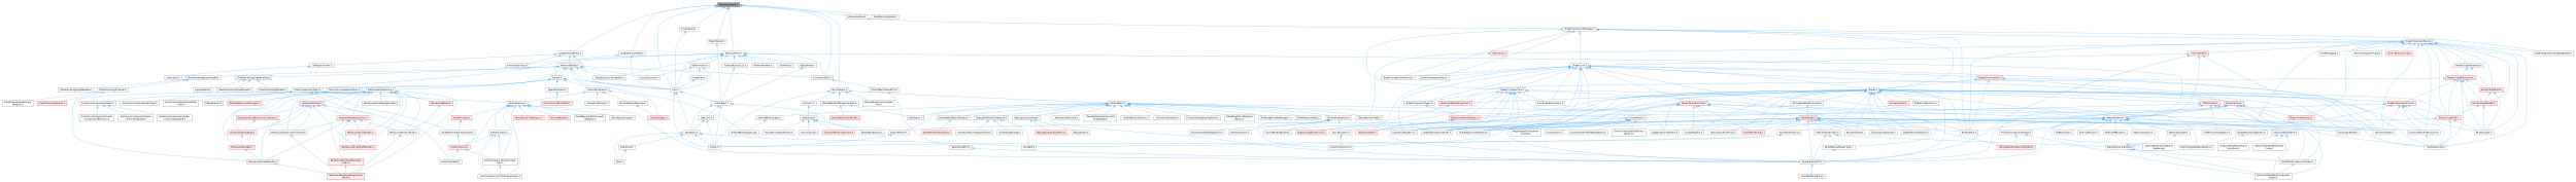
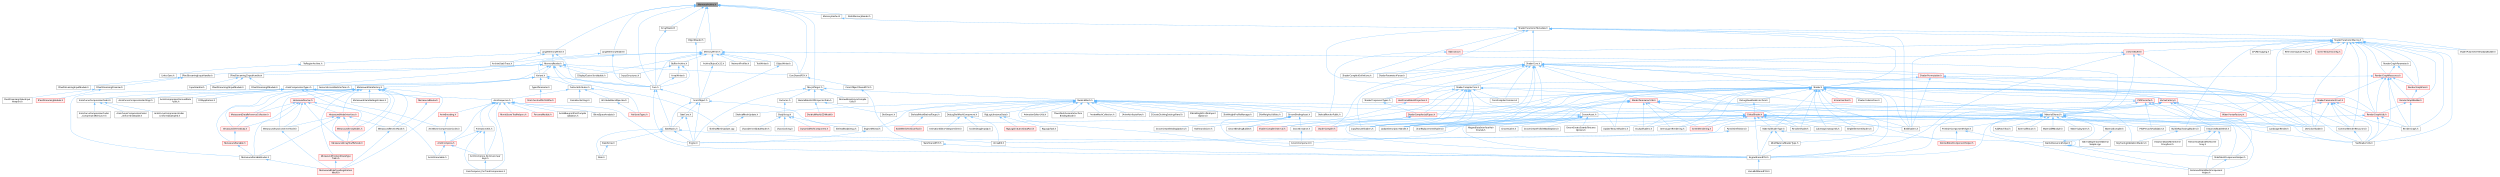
  digraph {
    fontname="Noto Sans"
    node [color=grey40 fillcolor=white fontname="Noto Sans" fontsize=10 shape=box style=filled]
    edge [color=steelblue1 dir=back fontname="Noto Sans" fontsize=10 labelfontname=Helvetica labelfontsize=10 style=solid]
    n1 [color=gray40 fillcolor=grey60 fontcolor=black height=0.2 label="MemoryArchive.h" width=0.4]
    n2 [height=0.2 label="ArrayReader.h" width=0.4]
    n3 [height=0.2 label="Core.h" width=0.4]
    n4 [height=0.2 label="CoreSharedPCH.h" width=0.4]
    n5 [height=0.2 label="LargeMemoryReader.h" width=0.4]
    n6 [height=0.2 label="LargeMemoryWriter.h" width=0.4]
    n7 [height=0.2 label="MemoryHasher.h" width=0.4]
    n8 [height=0.2 label="MemoryWriter.h" width=0.4]
    n9 [height=0.2 label="MorphTarget.h" width=0.4]
    n10 [height=0.2 label="ObjectReader.h" width=0.4]
    n11 [height=0.2 label="StaticMemoryReader.h" width=0.4]
    n12 [height=0.2 label="CoreUObject.h" width=0.4]
    n13 [height=0.2 label="Engine.h" width=0.4]
    n14 [height=0.2 label="SlateBasics.h" width=0.4]
    n15 [height=0.2 label="CoreUObjectSharedPCH.h" width=0.4]
    n16 [height=0.2 label="ArchiveStackTrace.h" width=0.4]
    n17 [height=0.2 label="MemoryReader.h" width=0.4]
    n18 [height=0.2 label="FileRegionArchive.h" width=0.4]
    n19 [height=0.2 label="ShaderParameterMetadata.h" width=0.4]
    n20 [height=0.2 label="AnimCompressionTypes.h" width=0.4]
    n21 [height=0.2 label="IDisplayClusterSerializable.h" width=0.4]
    n22 [height=0.2 label="IPixelStreaming2InputHandler.h" width=0.4]
    n23 [height=0.2 label="IPixelStreamingInputHandler.h" width=0.4]
    n24 [height=0.2 label="InputStructures.h" width=0.4]
    n25 [height=0.2 label="SkeletalMeshUpdate.cpp" width=0.4]
    n26 [height=0.2 label="Variant.h" width=0.4]
    n27 [height=0.2 label="MaterialShared.h" width=0.4]
    n28 [height=0.2 label="ArchiveObjectCrc32.h" width=0.4]
    n29 [height=0.2 label="BufferArchive.h" width=0.4]
    n30 [height=0.2 label="NetworkProfiler.h" width=0.4]
    n31 [height=0.2 label="ObjectWriter.h" width=0.4]
    n32 [height=0.2 label="TraitWriter.h" width=0.4]
    n33 [height=0.2 label="Factories.h" width=0.4]
    n34 [height=0.2 label="SkeletalMesh.h" width=0.4]
    n35 [height=0.2 label="SkeletalMeshLODImporterData.h" width=0.4]
    n36 [height=0.2 label="SkinnedAssetAsyncCompile\lUtils.h" width=0.4]
    n37 [height=0.2 label="EngineMinimal.h" width=0.4]
    n38 [height=0.2 label="SlateCore.h" width=0.4]
    n39 [height=0.2 label="Slate.h" width=0.4]
    n40 [height=0.2 label="SlateExtras.h" width=0.4]
    n41 [height=0.2 label="UnrealEd.h" width=0.4]
    n42 [height=0.2 label="SlateSharedPCH.h" width=0.4]
    n43 [height=0.2 label="EngineSharedPCH.h" width=0.4]
    n44 [height=0.2 label="UnrealEdSharedPCH.h" width=0.4]
    n45 [height=0.2 label="LinkerSave.h" width=0.4]
    n46 [height=0.2 label="BinkShaders.h" width=0.4]
    n47 [height=0.2 label="Shader.h" width=0.4]
    n48 [height=0.2 label="ShaderCompilerCore.h" width=0.4]
    n49 [height=0.2 label="ShaderCompilerDefinitions.h" width=0.4]
    n50 [height=0.2 label="ShaderCore.h" width=0.4]
    n51 [height=0.2 label="ShaderParameterParser.h" width=0.4]
    n52 [height=0.2 label="ShaderParameterMacros.h" width=0.4]
    n53 [height=0.2 label="ShaderParameterMetadataBuilder.h" width=0.4]
    n54 [height=0.2 label="ClearReplacementShaders.h" width=0.4]
    n55 [height=0.2 label="CommonRenderResources.h" width=0.4]
    n56 [height=0.2 label="PixelShaderUtils.h" width=0.4]
    n57 [height=0.2 label="CopyTextureShaders.h" width=0.4]
    n58 [height=0.2 label="CubemapUnwrapUtils.h" width=0.4]
    n59 [height=0.2 label="DebugViewModeInterface.h" width=0.4]
    n60 [height=0.2 label="MaterialShaderType.h" width=0.4]
    n61 [height=0.2 label="MeshMaterialShaderType.h" width=0.4]
    n62 [height=0.2 label="OculusShaders.h" width=0.4]
    n63 [height=0.2 label="OneColorShader.h" width=0.4]
    n64 [height=0.2 label="ResolveShader.h" width=0.4]
    n65 [color=red fillcolor="#FFF0F0" height=0.2 label="ScreenRendering.h" width=0.4]
    n66 [height=0.2 label="SimpleElementShaders.h" width=0.4]
    n67 [height=0.2 label="StereoLayerRendering.h" width=0.4]
    n68 [height=0.2 label="UpdateDescriptorHandle.h" width=0.4]
    n69 [height=0.2 label="UpdateTextureShaders.h" width=0.4]
    n70 [color=red fillcolor="#FFF0F0" height=0.2 label="HairStrandsMeshProjection.h" width=0.4]
    n71 [color=red fillcolor="#FFF0F0" height=0.2 label="InteractiveTool.h" width=0.4]
    n72 [color=red fillcolor="#FFF0F0" height=0.2 label="PSOPrecache.h" width=0.4]
    n73 [color=red fillcolor="#FFF0F0" height=0.2 label="RenderGraphUtils.h" width=0.4]
    n74 [height=0.2 label="ShaderCodeArchive.h" width=0.4]
    n75 [color=red fillcolor="#FFF0F0" height=0.2 label="ShaderCompiler.h" width=0.4]
    n76 [color=red fillcolor="#FFF0F0" height=0.2 label="ShaderCompilerJobTypes.h" width=0.4]
    n77 [color=red fillcolor="#FFF0F0" height=0.2 label="ShaderParameterStruct.h" width=0.4]
    n78 [color=red fillcolor="#FFF0F0" height=0.2 label="VertexFactory.h" width=0.4]
    n79 [height=0.2 label="RayTracingValidationShaders.h" width=0.4]
    n80 [color=red fillcolor="#FFF0F0" height=0.2 label="ShaderCompilerInternal.h" width=0.4]
    n81 [height=0.2 label="CrossCompilerCommon.h" width=0.4]
    n82 [height=0.2 label="ShaderPreprocessTypes.h" width=0.4]
    n83 [color=red fillcolor="#FFF0F0" height=0.2 label="ShaderParameterUtils.h" width=0.4]
    n84 [color=red fillcolor="#FFF0F0" height=0.2 label="ShaderPermutation.h" width=0.4]
    n85 [height=0.2 label="BuiltInRayTracingShaders.h" width=0.4]
    n86 [height=0.2 label="RenderGraph.h" width=0.4]
    n87 [color=red fillcolor="#FFF0F0" height=0.2 label="WaterVertexFactory.h" width=0.4]
    n88 [height=0.2 label="GPUMessaging.h" width=0.4]
    n89 [color=red fillcolor="#FFF0F0" height=0.2 label="Matrix3x4.h" width=0.4]
    n90 [height=0.2 label="ReflectionCaptureProxy.h" width=0.4]
    n91 [color=red fillcolor="#FFF0F0" height=0.2 label="RenderGraphBuilder.h" width=0.4]
    n92 [height=0.2 label="RenderGraphParameter.h" width=0.4]
    n93 [color=red fillcolor="#FFF0F0" height=0.2 label="RenderGraphPass.h" width=0.4]
    n94 [color=red fillcolor="#FFF0F0" height=0.2 label="RenderGraphResources.h" width=0.4]
    n95 [color=red fillcolor="#FFF0F0" height=0.2 label="SceneTexturesConfig.h" width=0.4]
    n96 [color=red fillcolor="#FFF0F0" height=0.2 label="UniformBuffer.h" width=0.4]
    n97 [color=red fillcolor="#FFF0F0" height=0.2 label="GlobalShader.h" width=0.4]
    n98 [height=0.2 label="NaniteResourcesHelper.h" width=0.4]
    n99 [height=0.2 label="GroomBindingBuilder.h" width=0.4]
    n100 [height=0.2 label="AddPatchTool.h" width=0.4]
    n101 [height=0.2 label="ExternalTexture.h" width=0.4]
    n102 [height=0.2 label="InstancedStaticMesh.h" width=0.4]
    n103 [height=0.2 label="LandscapeRender.h" width=0.4]
    n104 [height=0.2 label="MaterialCompiler.h" width=0.4]
    n105 [height=0.2 label="MaterialExpressionMaterial\lSample.cpp" width=0.4]
    n106 [height=0.2 label="MaterialIRModule.h" width=0.4]
    n107 [height=0.2 label="PSOPrecacheValidation.h" width=0.4]
    n108 [height=0.2 label="ParticleDefinitions.h" width=0.4]
    n109 [height=0.2 label="PrimitiveComponentHelper.h" width=0.4]
    n110 [height=0.2 label="WaterSubsystem.h" width=0.4]
    n111 [height=0.2 label="InstancedStaticMeshComponent\lHelper.h" width=0.4]
    n112 [height=0.2 label="StaticMeshComponentHelper.h" width=0.4]
    n113 [height=0.2 label="GroomAsset.h" width=0.4]
    n114 [height=0.2 label="HierarchicalStaticMeshScene\lProxy.h" width=0.4]
    n115 [height=0.2 label="InstancedStaticMeshScene\lProxyDesc.h" width=0.4]
    n116 [color=red fillcolor="#FFF0F0" height=0.2 label="SkinnedMeshComponentHelper.h" width=0.4]
    n117 [height=0.2 label="GroomCache.h" width=0.4]
    n118 [height=0.2 label="GroomComponent.h" width=0.4]
    n119 [height=0.2 label="GroomCreateFollicleMaskOptions.h" width=0.4]
    n120 [height=0.2 label="GroomCreateStrandsTextures\lOptions.h" width=0.4]
    n121 [height=0.2 label="GroomInstance.h" width=0.4]
    n122 [height=0.2 label="NiagaraDataInterfaceHair\lStrands.h" width=0.4]
    n123 [height=0.2 label="SkeletalRenderPublic.h" width=0.4]
    n124 [height=0.2 label="AnimBoneCompressionCodec.h" width=0.4]
    n125 [height=0.2 label="AnimStreamable.h" width=0.4]
    n126 [height=0.2 label="AnimCompressionDerivedData\lPublic.h" width=0.4]
    n127 [height=0.2 label="AnimCurveCompressionCodec.h" width=0.4]
    n128 [height=0.2 label="AnimCurveCompressionSettings.h" width=0.4]
    n129 [height=0.2 label="AnimSequence.h" width=0.4]
    n130 [height=0.2 label="IPixelStreaming2InputModule.h" width=0.4]
    n131 [height=0.2 label="IPixelStreaming2Module.h" width=0.4]
    n132 [height=0.2 label="InputHandler.h" width=0.4]
    n133 [height=0.2 label="IPixelStreamingInputModule.h" width=0.4]
    n134 [height=0.2 label="IPixelStreamingStreamer.h" width=0.4]
    n135 [height=0.2 label="CustomAttributes.h" width=0.4]
    n136 [height=0.2 label="GenericAccessibleInterfaces.h" width=0.4]
    n137 [height=0.2 label="MetasoundDataFactory.h" width=0.4]
    n138 [height=0.2 label="TypedParameter.h" width=0.4]
    n139 [color=red fillcolor="#FFF0F0" height=0.2 label="AnimCompress.h" width=0.4]
    n140 [height=0.2 label="AnimCurveCompressionCodec\l_CompressedRichCurve.h" width=0.4]
    n141 [height=0.2 label="AnimCurveCompressionCodec\l_UniformIndexable.h" width=0.4]
    n142 [height=0.2 label="AnimCurveCompressionCodec\l_UniformlySampled.h" width=0.4]
    n143 [height=0.2 label="AnimCompress_RemoveLinear\lKeys.h" width=0.4]
    n144 [height=0.2 label="AnimCompress_PerTrackCompression.h" width=0.4]
    n145 [height=0.2 label="AnimBlueprintPostCompile\lValidation.h" width=0.4]
    n146 [color=red fillcolor="#FFF0F0" height=0.2 label="AnimEncoding.h" width=0.4]
    n147 [height=0.2 label="AnimationUtils.h" width=0.4]
    n148 [height=0.2 label="BlendSpaceAnalysis.h" width=0.4]
    n149 [color=red fillcolor="#FFF0F0" height=0.2 label="MovieSceneToolHelpers.h" width=0.4]
    n150 [color=red fillcolor="#FFF0F0" height=0.2 label="PersonaModule.h" width=0.4]
    n151 [color=red fillcolor="#FFF0F0" height=0.2 label="IPixelStreamingModule.h" width=0.4]
    n152 [height=0.2 label="PixelStreamingVideoInput\lViewport.h" width=0.4]
    n153 [height=0.2 label="AnimationSettings.h" width=0.4]
    n154 [height=0.2 label="AttributeBlendOperator.h" width=0.4]
    n155 [color=red fillcolor="#FFF0F0" height=0.2 label="AttributeTypes.h" width=0.4]
    n156 [height=0.2 label="IOSApplication.h" width=0.4]
-   n157 [color=red fillcolor="#FFF0F0" height=0.2 label="SlateWidgetAccessibleTypes.h" width=0.4]
    n158 [color=red fillcolor="#FFF0F0" height=0.2 label="MetasoundArrayNodes.h" width=0.4]
    n159 [color=red fillcolor="#FFF0F0" height=0.2 label="MetasoundArrayShuffleNode.h" width=0.4]
    n160 [height=0.2 label="MetasoundAutoConverterNode.h" width=0.4]
    n161 [color=red fillcolor="#FFF0F0" height=0.2 label="MetasoundDataTypeRegistration\lMacro.h" width=0.4]
    n162 [color=red fillcolor="#FFF0F0" height=0.2 label="MetasoundDataReferenceCollection.h" width=0.4]
    n163 [color=red fillcolor="#FFF0F0" height=0.2 label="MetasoundVertexData.h" width=0.4]
    n164 [color=red fillcolor="#FFF0F0" height=0.2 label="MetasoundVariable.h" width=0.4]
    n165 [height=0.2 label="MetasoundVariableNodes.h" width=0.4]
    n166 [color=red fillcolor="#FFF0F0" height=0.2 label="MetasoundFrontendDataType\lTraits.h" width=0.4]
    n167 [color=red fillcolor="#FFF0F0" height=0.2 label="MetasoundNodeInterface.h" width=0.4]
    n168 [height=0.2 label="MetasoundReceiveNode.h" width=0.4]
    n169 [color=red fillcolor="#FFF0F0" height=0.2 label="MetasoundRouter.h" width=0.4]
    n170 [height=0.2 label="MetasoundVariableRegistration.h" width=0.4]
    n171 [color=red fillcolor="#FFF0F0" height=0.2 label="MetasoundVertex.h" width=0.4]
    n172 [color=red fillcolor="#FFF0F0" height=0.2 label="StretcherAndPitchShifter.h" width=0.4]
    n173 [height=0.2 label="ArrayWriter.h" width=0.4]
    n174 [height=0.2 label="BodySetup.h" width=0.4]
    n175 [height=0.2 label="AnimationEditorUtils.h" width=0.4]
-   n176 [height=0.2 label="ChaosFleshGenerateSurface\lArrayReader.h" width=0.4]
+   n176 [height=0.2 label="ChaosFleshGenerateSurface\lBindingsNode.h" width=0.4]
    n177 [height=0.2 label="DebugSkelMeshComponent.h" width=0.4]
    n178 [height=0.2 label="GroomBindingAsset.h" width=0.4]
    n179 [height=0.2 label="PreviewMeshCollection.h" width=0.4]
    n180 [height=0.2 label="RigLogicInstanceData.h" width=0.4]
    n181 [height=0.2 label="SAnimAttributeView.h" width=0.4]
    n182 [height=0.2 label="SCreateClothingSettingsPanel.h" width=0.4]
    n183 [height=0.2 label="SSkinWeightProfileImport\lOptions.h" width=0.4]
    n184 [height=0.2 label="SkelImport.h" width=0.4]
    n185 [height=0.2 label="SkeletalMeshBackedTarget.h" width=0.4]
    n186 [height=0.2 label="SkeletalMeshUpdate.h" width=0.4]
    n187 [height=0.2 label="SkinWeightProfileManager.h" width=0.4]
    n188 [height=0.2 label="SkinWeightsUtilities.h" width=0.4]
    n189 [color=red fillcolor="#FFF0F0" height=0.2 label="SkeletalMeshLODModel.h" width=0.4]
    n190 [height=0.2 label="ChaosCooking.h" width=0.4]
    n191 [height=0.2 label="ChaosDerivedDataReader.h" width=0.4]
    n192 [color=red fillcolor="#FFF0F0" height=0.2 label="DynamicMeshComponent.h" width=0.4]
    n193 [height=0.2 label="SkeletalBodySetup.h" width=0.4]
    n194 [height=0.2 label="AnimationEditorViewportClient.h" width=0.4]
    n195 [height=0.2 label="SocketDragDropOp.h" width=0.4]
    n196 [height=0.2 label="GroomCreateBindingOptions.h" width=0.4]
    n197 [height=0.2 label="HairStrandsCore.h" width=0.4]
    n198 [color=red fillcolor="#FFF0F0" height=0.2 label="RigLogicInstanceDataPool.h" width=0.4]
    n199 [height=0.2 label="RigLogicTask.h" width=0.4]
    n200 [color=red fillcolor="#FFF0F0" height=0.2 label="BakeMeshAttributeTool.h" width=0.4]
    n1 -> n2
    n1 -> n3
    n1 -> n4
    n1 -> n5
    n1 -> n6
    n1 -> n7
    n1 -> n8
    n1 -> n9
    n1 -> n10
    n1 -> n11
    n2 -> n3
    n3 -> n12
    n3 -> n13
    n3 -> n14
    n4 -> n15
    n5 -> n3
    n5 -> n16
    n6 -> n3
    n6 -> n16
    n6 -> n17
    n6 -> n18
    n7 -> n19
    n8 -> n3
    n8 -> n4
    n8 -> n20
    n8 -> n21
    n8 -> n26
    n8 -> n27
    n8 -> n28
    n8 -> n29
    n8 -> n30
    n8 -> n31
    n8 -> n32
    n9 -> n13
    n9 -> n33
    n9 -> n34
    n9 -> n35
    n9 -> n36
    n10 -> n12
    n12 -> n13
    n12 -> n14
    n12 -> n37
    n12 -> n38
    n14 -> n13
    n14 -> n39
    n14 -> n40
    n14 -> n41
    n15 -> n42
    n17 -> n3
    n17 -> n4
    n17 -> n20
    n17 -> n21
    n17 -> n22
    n17 -> n23
    n17 -> n24
    n17 -> n25
    n17 -> n26
    n18 -> n45
    n19 -> n46
    n19 -> n47
    n19 -> n48
    n19 -> n49
    n19 -> n50
    n19 -> n51
    n19 -> n52
    n19 -> n53
    n20 -> n124
    n20 -> n125
    n20 -> n126
    n20 -> n127
    n20 -> n128
    n20 -> n129
    n22 -> n130
    n22 -> n131
    n22 -> n132
    n23 -> n133
    n23 -> n134
    n26 -> n3
    n26 -> n135
    n26 -> n136
    n26 -> n137
    n26 -> n138
    n27 -> n13
    n27 -> n37
    n27 -> n43
    n27 -> n98
    n27 -> n100
    n27 -> n101
    n27 -> n102
    n27 -> n103
    n27 -> n104
    n27 -> n105
    n27 -> n106
    n27 -> n107
    n27 -> n108
    n27 -> n109
    n27 -> n110
    n28 -> n12
    n29 -> n3
    n29 -> n24
    n29 -> n173
    n31 -> n12
    n33 -> n174
    n34 -> n37
    n34 -> n43
    n34 -> n113
    n34 -> n116
    n34 -> n123
    n34 -> n175
    n34 -> n176
    n34 -> n177
    n34 -> n178
    n34 -> n179
    n34 -> n180
    n34 -> n181
    n34 -> n182
    n34 -> n183
    n34 -> n184
    n34 -> n185
    n34 -> n186
    n34 -> n187
    n34 -> n188
    n35 -> n184
    n35 -> n189
    n37 -> n13
    n38 -> n13
    n38 -> n14
    n40 -> n39
    n42 -> n43
    n43 -> n44
    n47 -> n27
    n47 -> n43
    n47 -> n46
    n47 -> n54
    n47 -> n55
    n47 -> n56
    n47 -> n57
    n47 -> n58
    n47 -> n59
    n47 -> n60
    n47 -> n61
    n47 -> n62
    n47 -> n63
    n47 -> n64
    n47 -> n65
    n47 -> n66
    n47 -> n67
    n47 -> n68
    n47 -> n69
    n47 -> n70
    n47 -> n71
    n47 -> n72
    n47 -> n73
    n47 -> n74
    n47 -> n75
    n47 -> n76
    n47 -> n77
    n47 -> n78
    n48 -> n27
    n48 -> n54
    n48 -> n57
    n48 -> n68
    n48 -> n69
    n48 -> n75
    n48 -> n76
    n48 -> n79
    n48 -> n80
    n48 -> n81
    n48 -> n82
    n50 -> n43
    n50 -> n47
    n50 -> n48
    n50 -> n49
    n50 -> n51
    n50 -> n54
    n50 -> n57
    n50 -> n63
    n50 -> n64
    n50 -> n68
    n50 -> n75
    n50 -> n78
    n50 -> n81
    n50 -> n82
    n50 -> n83
    n50 -> n84
    n52 -> n46
    n52 -> n53
    n52 -> n55
    n52 -> n56
    n52 -> n63
    n52 -> n73
    n52 -> n85
    n52 -> n86
    n52 -> n87
    n52 -> n88
    n52 -> n89
    n52 -> n90
    n52 -> n91
    n52 -> n92
    n52 -> n93
    n52 -> n94
    n52 -> n95
    n52 -> n96
    n55 -> n56
    n59 -> n97
    n60 -> n43
    n60 -> n61
    n60 -> n98
    n61 -> n43
    n70 -> n99
    n72 -> n27
    n72 -> n107
    n72 -> n111
    n72 -> n112
    n72 -> n113
    n73 -> n54
    n73 -> n56
    n73 -> n86
    n76 -> n75
    n76 -> n80
    n77 -> n46
    n77 -> n55
    n77 -> n56
    n77 -> n63
    n77 -> n73
    n77 -> n85
    n77 -> n86
    n78 -> n27
    n78 -> n43
    n78 -> n76
    n78 -> n87
    n78 -> n102
    n78 -> n103
    n78 -> n112
    n82 -> n76
    n83 -> n43
    n83 -> n46
    n83 -> n54
    n83 -> n57
    n83 -> n62
    n83 -> n63
    n83 -> n65
    n83 -> n67
    n83 -> n68
    n83 -> n97
    n84 -> n46
    n84 -> n47
    n84 -> n56
    n84 -> n63
    n85 -> n79
    n89 -> n123
    n91 -> n73
    n91 -> n86
    n92 -> n93
    n92 -> n94
-   n93 -> n86
    n93 -> n91
    n94 -> n56
    n94 -> n70
    n94 -> n73
    n94 -> n77
    n94 -> n86
    n94 -> n91
    n94 -> n93
    n96 -> n27
    n96 -> n43
    n96 -> n50
    n96 -> n103
    n97 -> n43
    n97 -> n46
    n97 -> n54
    n97 -> n55
    n97 -> n56
    n97 -> n57
    n97 -> n58
    n97 -> n60
    n97 -> n62
    n97 -> n63
    n97 -> n64
    n97 -> n65
    n97 -> n66
    n97 -> n67
    n97 -> n68
    n97 -> n69
    n97 -> n85
    n98 -> n98
    n98 -> n111
    n98 -> n112
    n102 -> n111
    n102 -> n114
    n102 -> n115
    n104 -> n105
    n108 -> n41
    n109 -> n111
    n109 -> n116
    n112 -> n111
    n113 -> n117
    n113 -> n118
    n113 -> n119
    n113 -> n120
    n113 -> n121
    n113 -> n122
    n121 -> n118
    n124 -> n139
    n127 -> n140
    n127 -> n141
    n127 -> n142
    n129 -> n43
    n129 -> n139
    n129 -> n143
    n129 -> n144
    n129 -> n145
    n129 -> n146
    n129 -> n147
    n129 -> n148
    n129 -> n149
    n129 -> n150
    n134 -> n151
    n134 -> n152
    n135 -> n129
    n135 -> n153
    n135 -> n154
    n135 -> n155
    n136 -> n156
-   n136 -> n157
    n137 -> n158
    n137 -> n159
    n137 -> n160
    n137 -> n161
    n137 -> n162
    n137 -> n163
    n137 -> n164
    n137 -> n165
    n137 -> n166
    n137 -> n167
    n137 -> n168
    n137 -> n169
    n137 -> n170
    n137 -> n171
    n138 -> n172
    n139 -> n125
    n139 -> n143
    n143 -> n144
    n146 -> n124
    n147 -> n139
    n147 -> n143
    n147 -> n144
    n154 -> n155
    n158 -> n159
    n160 -> n161
    n162 -> n163
    n163 -> n164
    n164 -> n165
    n165 -> n161
    n166 -> n161
    n167 -> n158
    n167 -> n159
    n167 -> n160
    n167 -> n165
    n167 -> n168
    n168 -> n161
    n169 -> n168
    n171 -> n158
    n171 -> n159
    n171 -> n160
    n171 -> n162
    n171 -> n163
    n171 -> n165
    n171 -> n167
    n173 -> n3
    n174 -> n190
    n174 -> n191
    n174 -> n192
    n174 -> n193
    n177 -> n41
    n177 -> n194
    n177 -> n195
    n178 -> n99
    n178 -> n118
    n178 -> n121
    n178 -> n196
    n178 -> n197
    n180 -> n198
    n180 -> n199
    n185 -> n200
    n186 -> n25
  }
